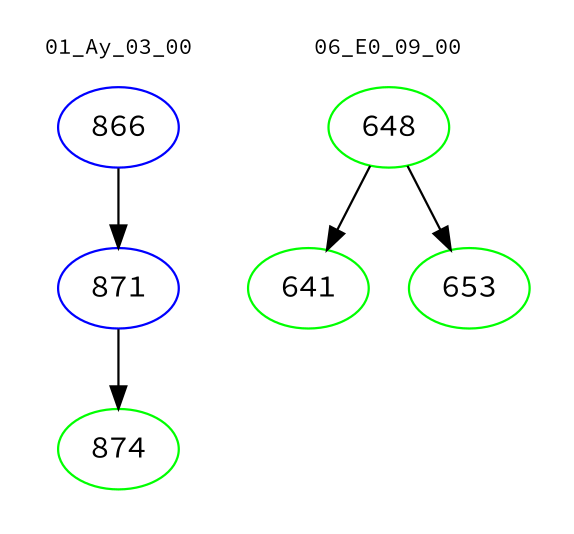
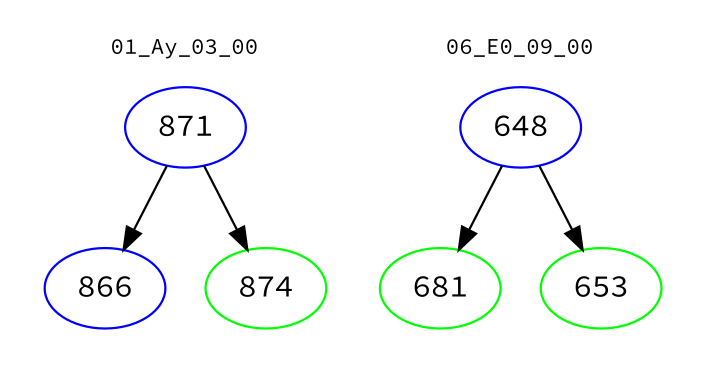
  digraph {
    fontname="Source Code Pro"
    node [color=blue fontname="Source Code Pro"]
    edge [color=black fontname="Source Code Pro"]
    n1 [label=871]
    n2 [label=866]
    n3 [color=green label=874]
-   n4 [color=green label=648]
-   n5 [color=green label=641]
+   n4 [label=648]
+   n5 [color=green label=681]
    n6 [color=green label=653]
    subgraph cluster_1 {
      color=white
      fontsize=10
      label="01_Ay_03_00"
      n1
      n2
      n3
    }
    subgraph cluster_2 {
      color=white
      fontsize=10
      label="06_E0_09_00"
      n4
      n5
      n6
    }
-   n2 -> n1
+   n1 -> n2
    n1 -> n3
    n4 -> n5
    n4 -> n6
  }
